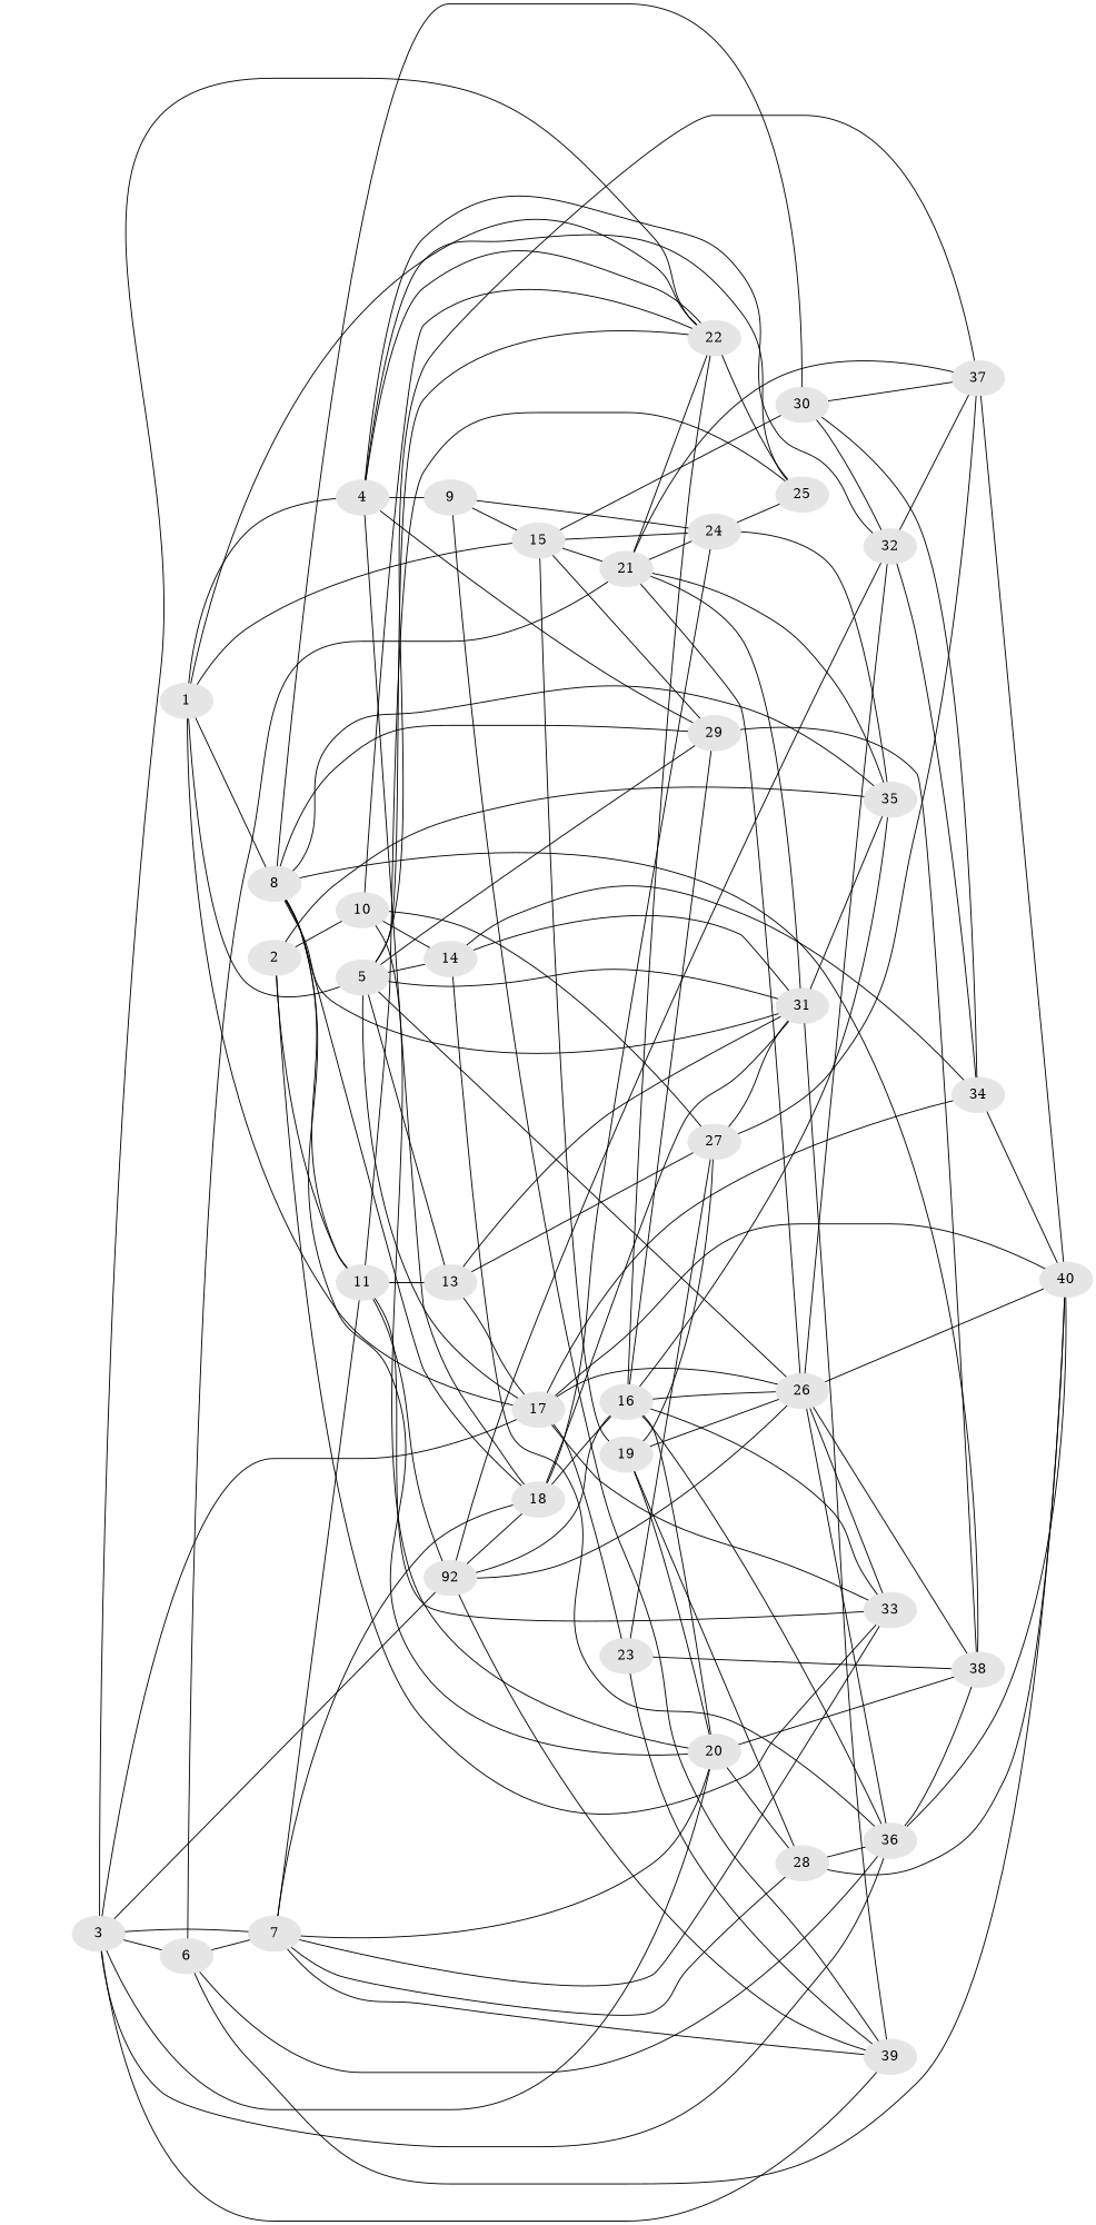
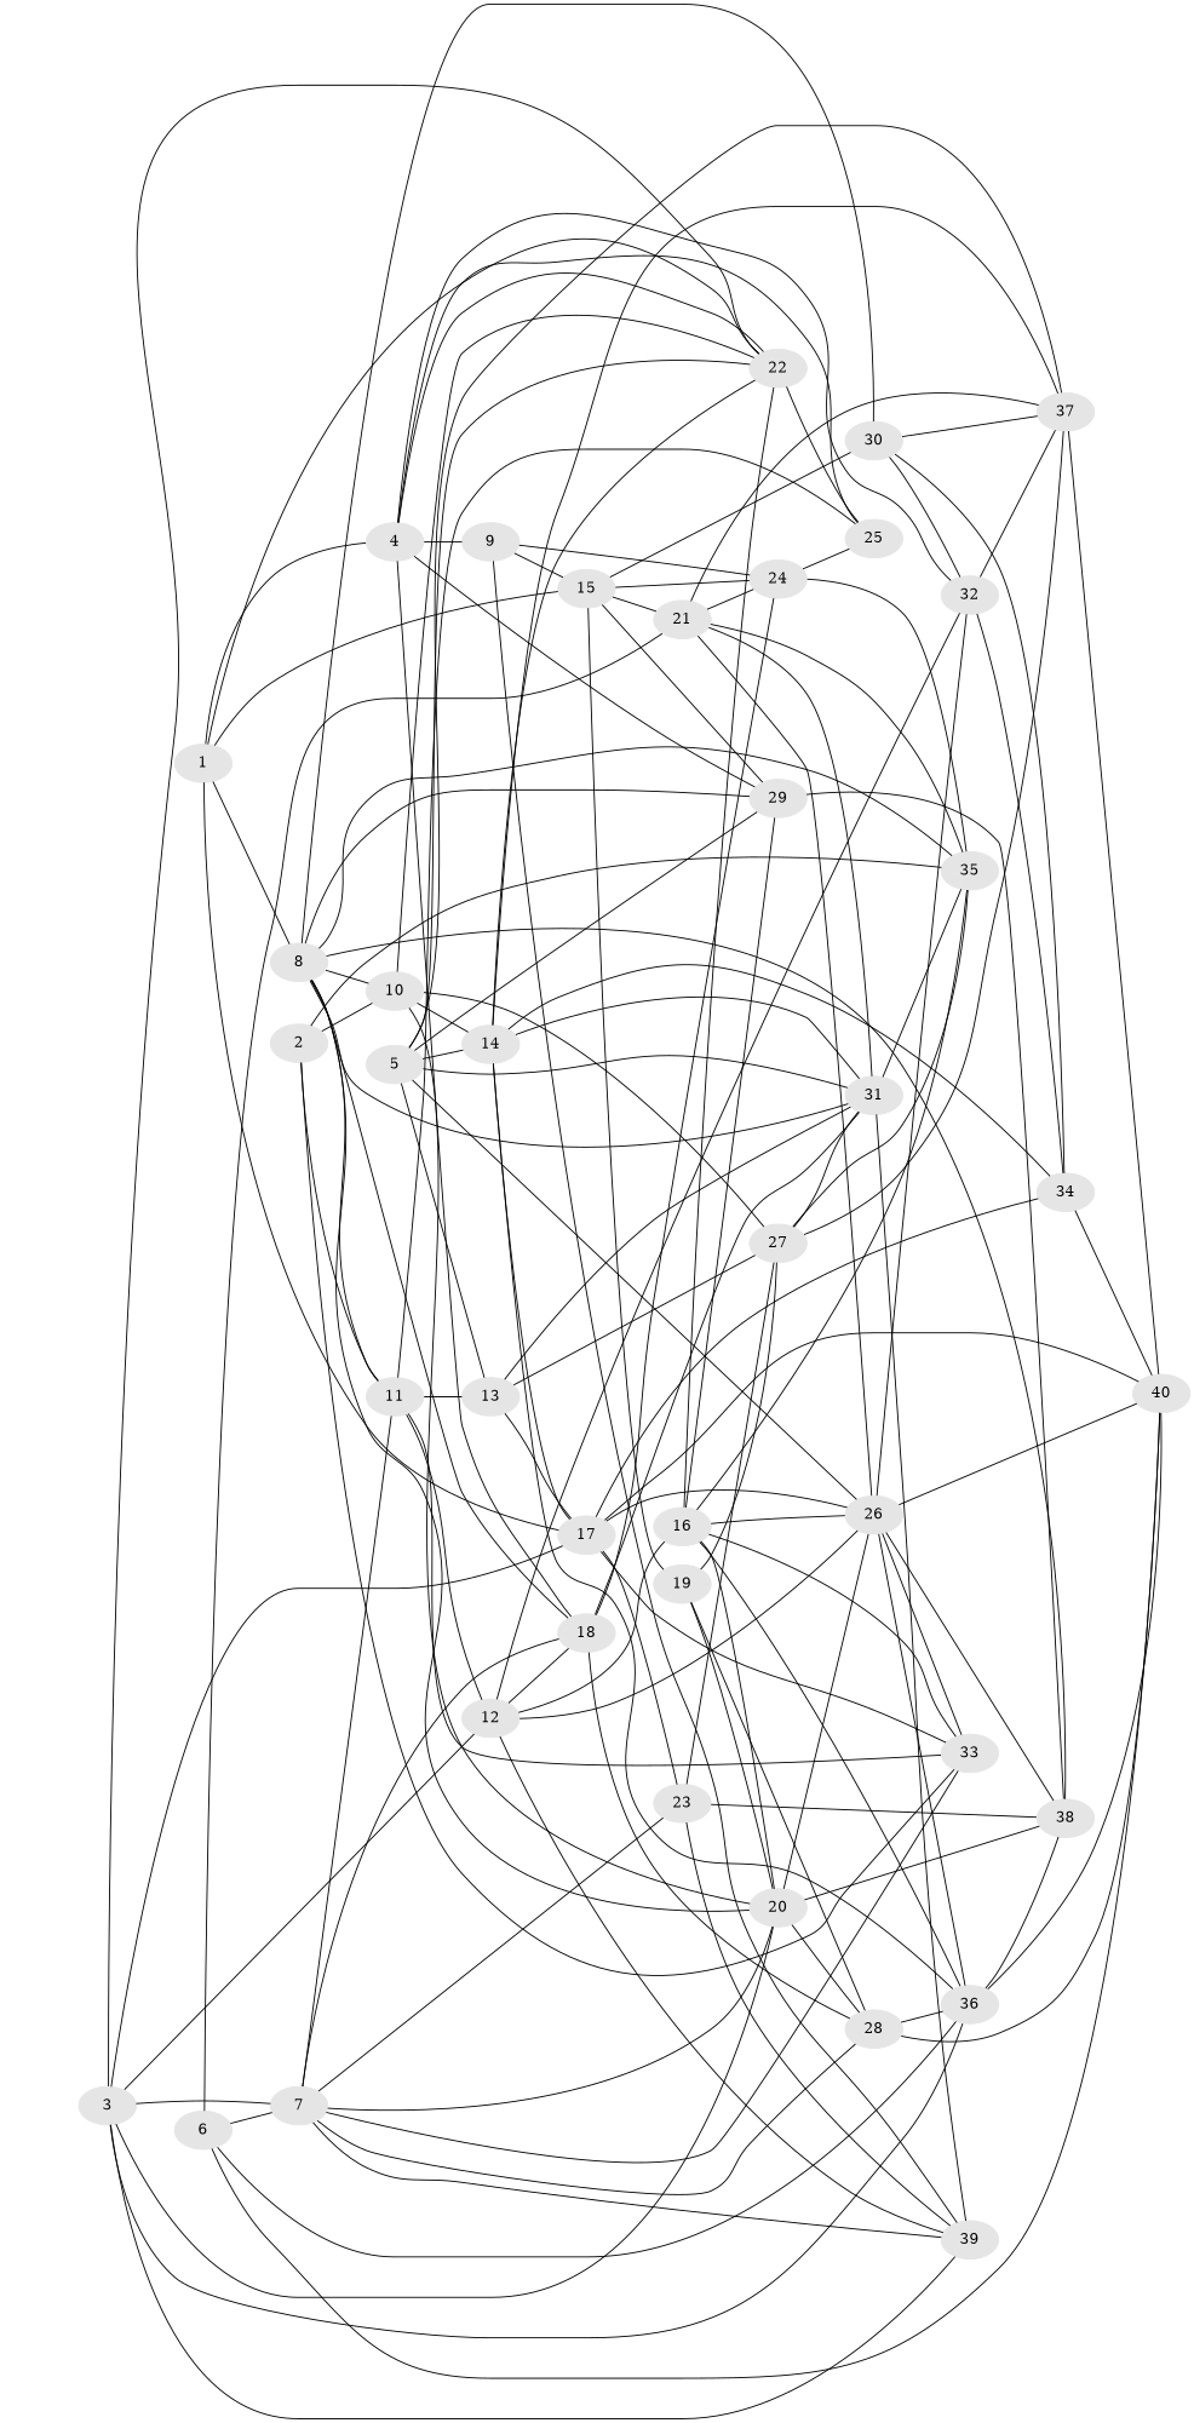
  graph {
    rankdir=LR
    node [color=gray90 style=filled]
    edge [weight=1.0]
    1
    4
    5
    8
    15
    17
    22
    9
    18
    25
    29
    32
    13
    14
    26
    31
    37
    10
    11
    35
    20
    30
    38
    21
    24
    19
    33
    40
    23
    34
    2
    27
-   12 [label=92]
+   12
    3
    6
    7
    36
    39
    28
    16
    1 -- 4
-   1 -- 5
    1 -- 8
    1 -- 15
    1 -- 17
    1 -- 22
    4 -- 22
    4 -- 9 [weight=2.0]
    4 -- 18
    4 -- 25
    4 -- 29
    4 -- 32
-   5 -- 17
+   14 -- 17
    5 -- 22
    5 -- 29
    5 -- 13
    5 -- 14
    5 -- 26
    5 -- 31
    5 -- 37 [weight=2.0]
    8 -- 18
    8 -- 29
    8 -- 31
+   8 -- 10
    8 -- 11
    8 -- 35
    8 -- 20
    8 -- 30
    8 -- 38
    15 -- 29
    15 -- 30
    15 -- 21
    15 -- 24 [weight=2.0]
    15 -- 19
    17 -- 26
    17 -- 33
    17 -- 40
    17 -- 23
    17 -- 34
    22 -- 25
    9 -- 15
    9 -- 24 [weight=2.0]
    9 -- 39
    18 -- 31
    18 -- 24 [weight=2.0]
-   18 -- 16
+   18 -- 28
    29 -- 38
    32 -- 37
    32 -- 34
    13 -- 17
    13 -- 31
    13 -- 27
-   21 -- 22
+   14 -- 22
    14 -- 31
+   14 -- 37
    14 -- 34
    14 -- 36 [weight=2.0]
    26 -- 32
    26 -- 38
    26 -- 33
    26 -- 40
    26 -- 36
    31 -- 35
    31 -- 39
    37 -- 40
    10 -- 22
    10 -- 14
    10 -- 20
    10 -- 27
    11 -- 25
    11 -- 13 [weight=2.0]
    11 -- 33
    11 -- 12
    20 -- 38 [weight=2.0]
    20 -- 28
    30 -- 32
    30 -- 37
    30 -- 34 [weight=2.0]
    21 -- 26
    21 -- 31 [weight=2.0]
    21 -- 37
    21 -- 35 [weight=2.0]
    21 -- 24 [weight=2.0]
    24 -- 25
    24 -- 35
-   19 -- 26
+   20 -- 26
    19 -- 20
    19 -- 27 [weight=2.0]
    19 -- 28
    23 -- 38 [weight=2.0]
    23 -- 27
    23 -- 39
    34 -- 40 [weight=3.0]
    2 -- 10
    2 -- 11 [weight=3.0]
    2 -- 35 [weight=2.0]
    2 -- 33 [weight=2.0]
    27 -- 31
    27 -- 37
+   27 -- 35
    12 -- 18
    12 -- 32
    12 -- 26
    12 -- 39
    12 -- 16 [weight=2.0]
    3 -- 17 [weight=2.0]
    3 -- 22
    3 -- 20
    3 -- 12
-   3 -- 6 [weight=2.0]
    3 -- 7
    3 -- 36
    3 -- 39
    6 -- 21
    6 -- 40
    6 -- 7
    6 -- 36
    7 -- 18
    7 -- 11
    7 -- 20
    7 -- 33 [weight=2.0]
+   7 -- 23
    7 -- 39
    7 -- 28
    36 -- 38
    36 -- 40 [weight=2.0]
    28 -- 40
    28 -- 36
    16 -- 22
    16 -- 29
    16 -- 26
    16 -- 35
    16 -- 20 [weight=2.0]
    16 -- 33
    16 -- 36
  }
